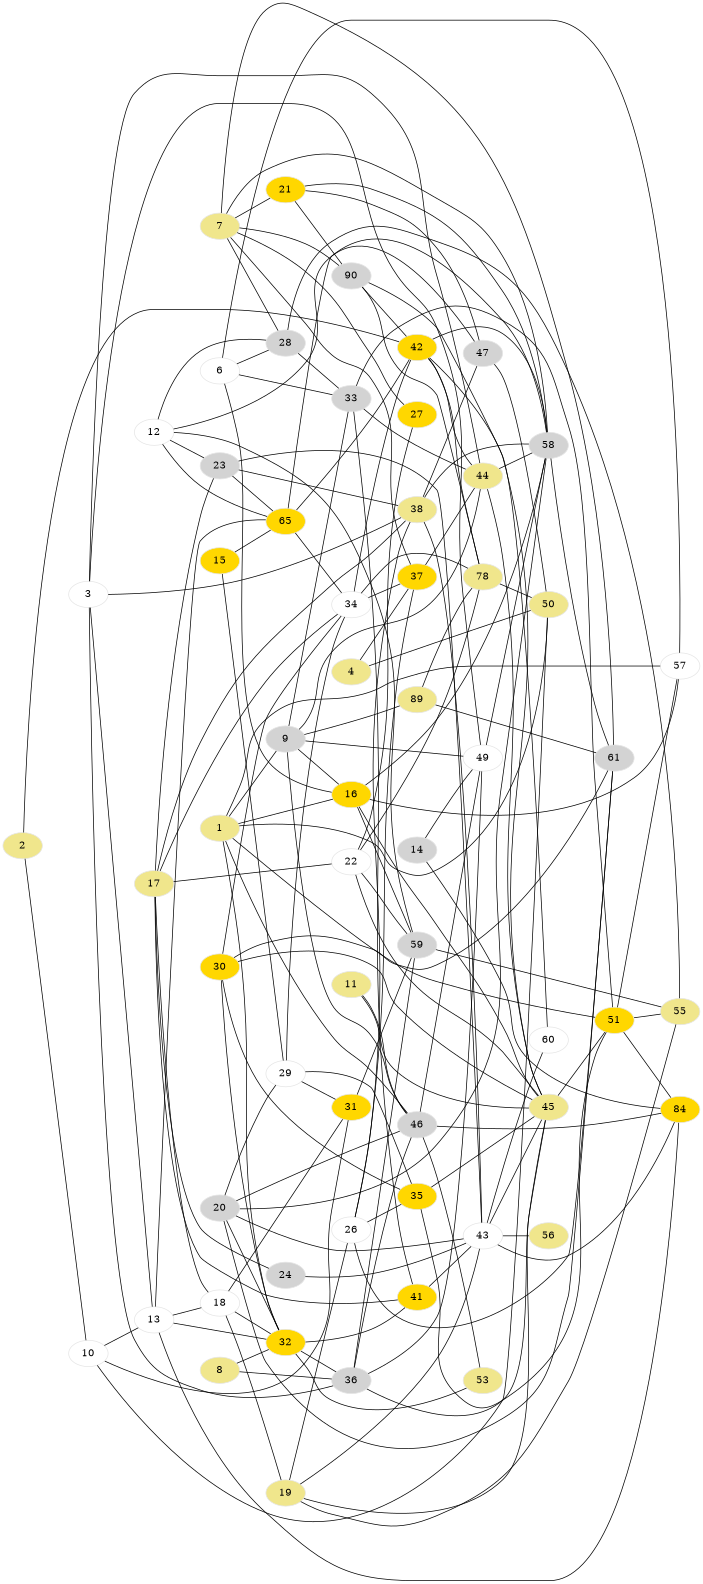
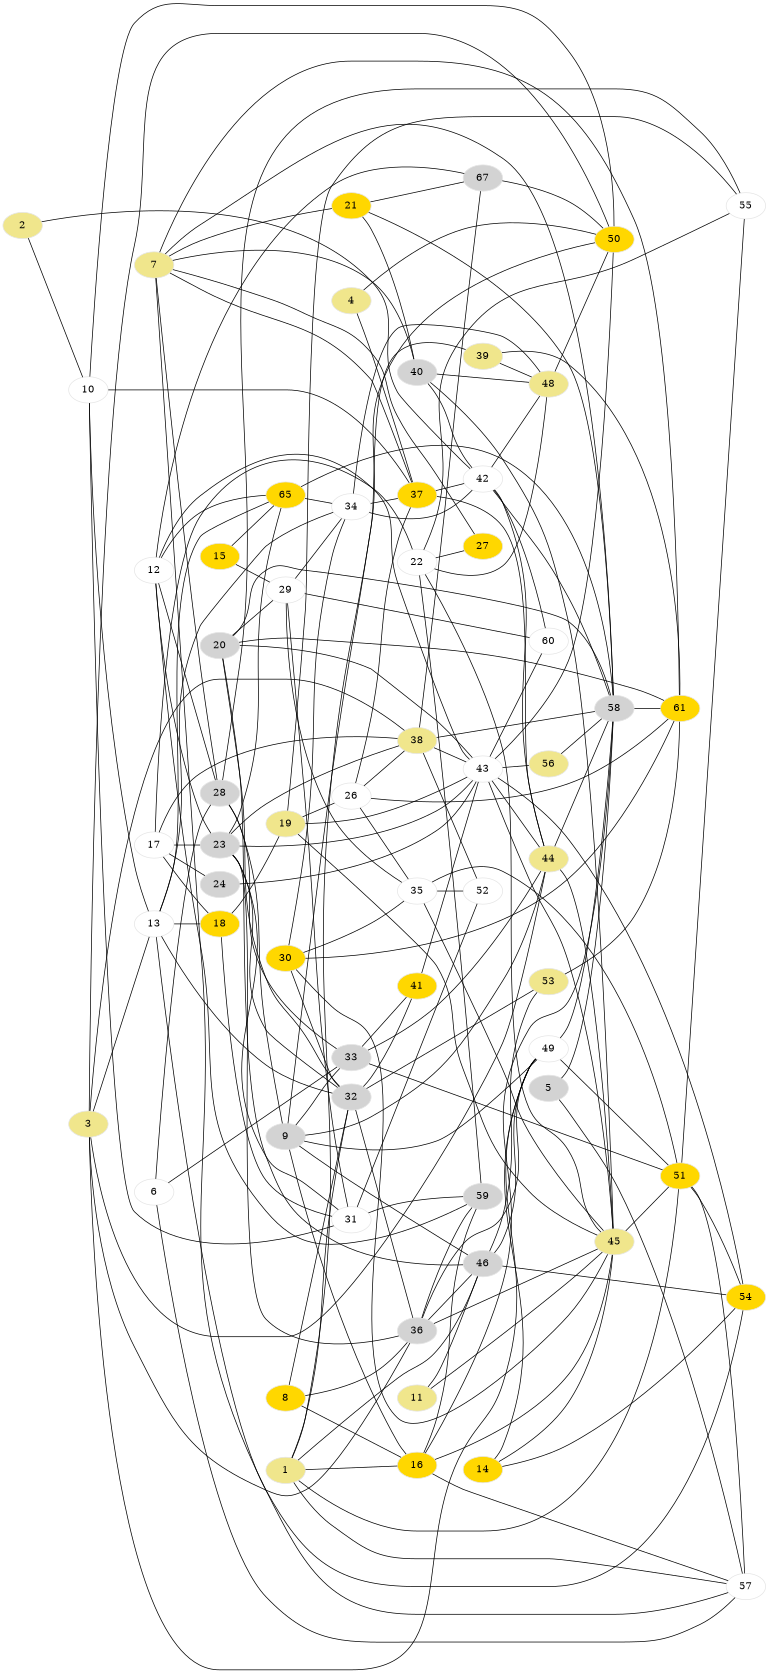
  graph {
    rankdir=LR
    node [color=gray90 fillcolor=white style=filled]
    edge [weight=1.0]
    1 [fillcolor=khaki]
    9 [fillcolor=lightgrey]
    16 [fillcolor=gold]
-   32 [fillcolor=gold]
+   32 [fillcolor=lightgrey]
    46 [fillcolor=lightgrey]
-   50 [fillcolor=khaki]
+   50 [fillcolor=gold]
    51 [fillcolor=gold]
    57
    44 [fillcolor=khaki]
    49
    33 [fillcolor=lightgrey]
-   39 [fillcolor=khaki label=89]
+   39 [fillcolor=khaki]
    58 [fillcolor=lightgrey]
    45 [fillcolor=khaki]
    59 [fillcolor=lightgrey]
    36 [fillcolor=lightgrey]
    41 [fillcolor=gold]
    53 [fillcolor=khaki]
-   54 [fillcolor=gold label=84]
-   55 [fillcolor=khaki]
+   54 [fillcolor=gold]
+   55
    2 [fillcolor=khaki]
    10
-   42 [fillcolor=gold]
+   42
    13
    37 [fillcolor=gold]
-   31 [fillcolor=gold]
-   48 [fillcolor=khaki label=78]
+   31
+   48 [fillcolor=khaki]
    60
-   3
+   3 [fillcolor=khaki]
    38 [fillcolor=khaki]
    n31 [fillcolor=gold label=65]
-   18
+   18 [fillcolor=gold]
    34
    43
-   47 [fillcolor=lightgrey]
+   47 [fillcolor=lightgrey label=67]
+   52
    4 [fillcolor=khaki]
-   61 [fillcolor=lightgrey]
+   5 [fillcolor=lightgrey]
+   61 [fillcolor=gold]
    6
    28 [fillcolor=lightgrey]
    7 [fillcolor=khaki]
    21 [fillcolor=gold]
    27 [fillcolor=gold]
-   40 [fillcolor=lightgrey label=90]
-   8 [fillcolor=khaki]
+   40 [fillcolor=lightgrey]
+   8 [fillcolor=gold]
    11 [fillcolor=khaki]
    12
    23 [fillcolor=lightgrey]
    56 [fillcolor=khaki]
    19 [fillcolor=khaki]
-   14 [fillcolor=lightgrey]
+   14 [fillcolor=gold]
    15 [fillcolor=gold]
    29
-   35 [fillcolor=gold]
-   17 [fillcolor=khaki]
+   35
+   17
    22
    24 [fillcolor=lightgrey]
    26
    20 [fillcolor=lightgrey]
    30 [fillcolor=gold]
-   1 -- 9
+   28 -- 9
    1 -- 16
    1 -- 32
    1 -- 46
    1 -- 50
    1 -- 51
    1 -- 57
    9 -- 16
    9 -- 46
    9 -- 44
    9 -- 49
    9 -- 33 [weight=2.0]
    9 -- 39
    16 -- 57
    16 -- 58
    16 -- 45
    16 -- 59
    32 -- 36
    32 -- 41
    32 -- 53
    46 -- 49
    46 -- 53
    46 -- 54
    51 -- 57
    51 -- 54 [weight=2.0]
    51 -- 55
    44 -- 58
    44 -- 45
+   49 -- 51
    49 -- 58
    33 -- 51
    33 -- 44
    33 -- 41
    39 -- 48
    39 -- 61
    58 -- 61
    45 -- 51
    36 -- 46
    36 -- 49
    36 -- 45
    36 -- 59
    41 -- 43
+   53 -- 61
    2 -- 10
    2 -- 42
    10 -- 50
    10 -- 13
+   10 -- 37
    10 -- 31
    42 -- 44
    42 -- 58
    42 -- 48
    42 -- 60
    13 -- 32
    13 -- 54
    13 -- n31
    13 -- 18
-   17 -- 34
+   13 -- 34
    37 -- 44
-   n31 -- 42
+   37 -- 42
    31 -- 59
+   31 -- 52
    48 -- 50 [weight=2.0]
+   3 -- 50
    3 -- 44
    3 -- 49
    3 -- 36
    3 -- 13
    3 -- 38
    38 -- 58
    38 -- 43
    38 -- 47
+   38 -- 52
    n31 -- 58
    n31 -- 34
    18 -- 31
    18 -- 19
    34 -- 42
    34 -- 37
    34 -- 48
+   43 -- 50 [weight=2.0]
+   43 -- 44
    43 -- 45
    43 -- 54
    43 -- 60
    43 -- 56
    47 -- 50
    4 -- 50
    4 -- 37
-   6 -- 16
+   5 -- 57
+   5 -- 58
+   8 -- 16
    6 -- 57 [weight=2.0]
    6 -- 33
    6 -- 28
    28 -- 33
    28 -- 55
+   7 -- 57
    7 -- 58
    7 -- 37
    7 -- 61
    7 -- 28
    7 -- 21
    7 -- 27
    7 -- 40
    21 -- 58
    21 -- 47
    21 -- 40
    40 -- 45
    40 -- 42
    40 -- 48
    8 -- 32
    8 -- 36
    11 -- 46
    11 -- 45
    12 -- 59
    12 -- n31
+   12 -- 43
    12 -- 47
    12 -- 28
    12 -- 23
-   18 -- 32
+   23 -- 32
+   23 -- 36
+   23 -- 31
    23 -- 38
    23 -- n31
    23 -- 43
+   56 -- 58
    19 -- 45
    19 -- 55
    19 -- 43
    19 -- 26
    14 -- 49
+   14 -- 45
    14 -- 54
    15 -- n31
    15 -- 29
    29 -- 31
+   29 -- 60
    29 -- 34
    29 -- 35
    35 -- 51
    35 -- 45
-   17 -- 41
+   35 -- 52
    17 -- 38
    17 -- 18
    17 -- 23
    17 -- 22
    17 -- 24
    22 -- 45 [weight=2.0]
    22 -- 59
-   59 -- 55
+   22 -- 55
    22 -- 48
    22 -- 27
    24 -- 43
    26 -- 37
    26 -- 38
    26 -- 61
    26 -- 35
    20 -- 32 [weight=2.0]
    20 -- 46
    20 -- 58
    20 -- 43
    20 -- 61
    20 -- 29
    30 -- 32
    30 -- 45
    30 -- 34
    30 -- 61
    30 -- 35
  }
